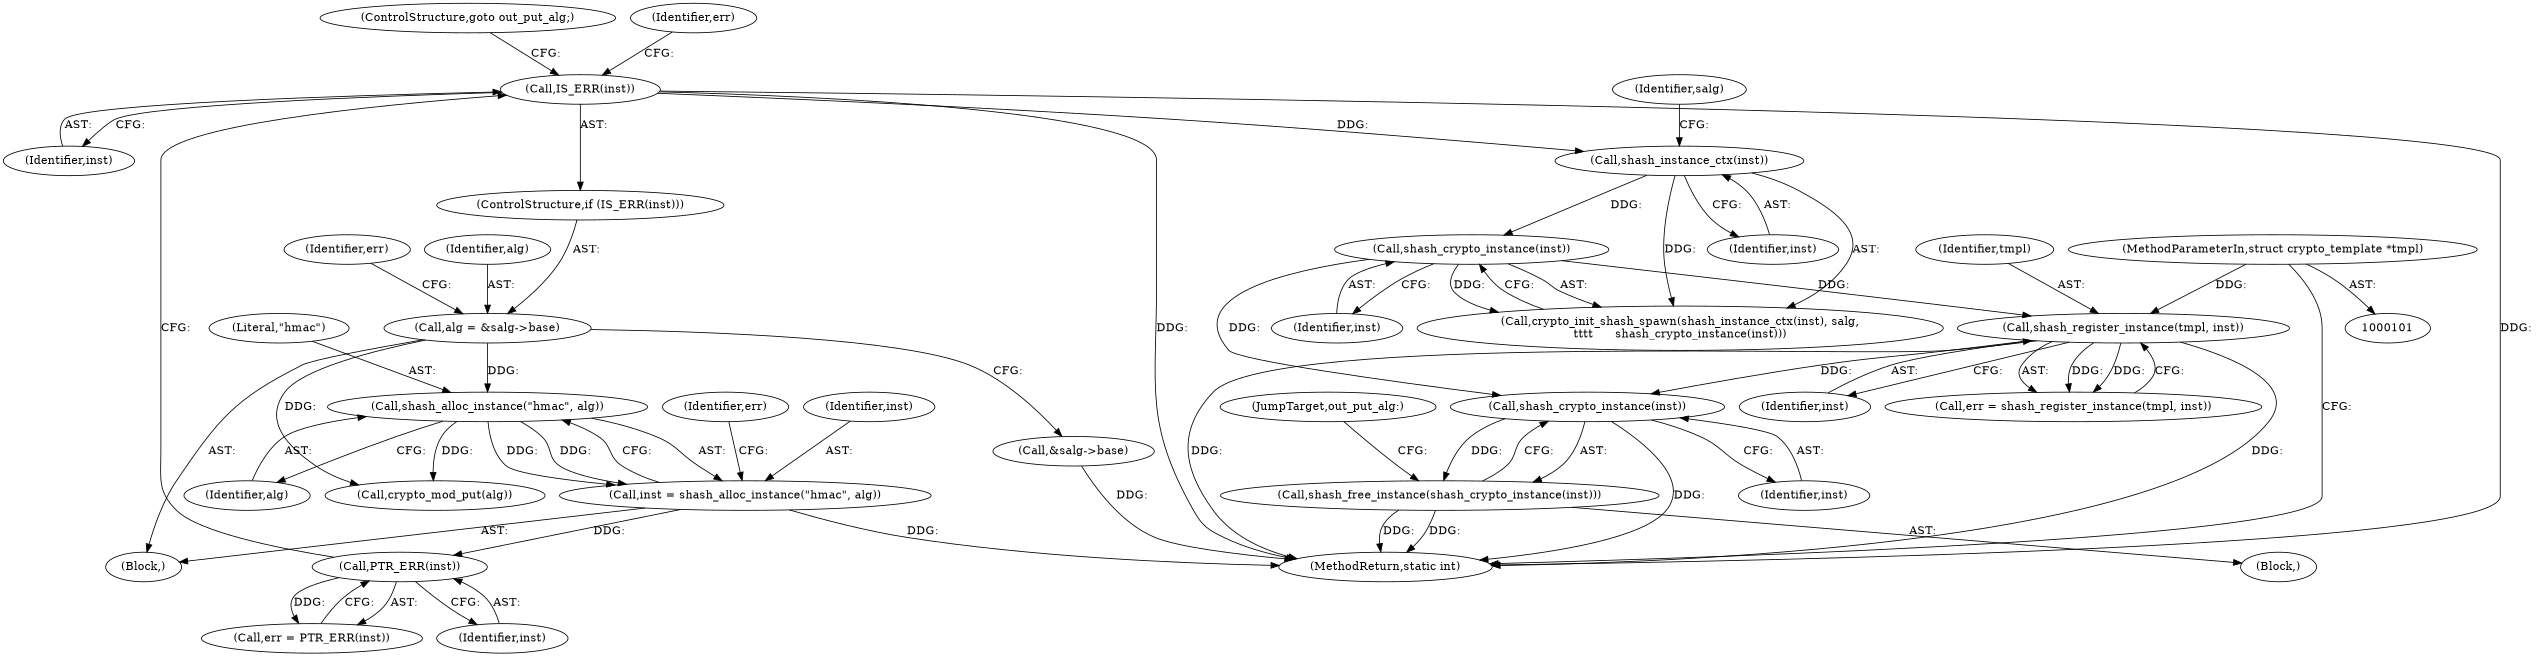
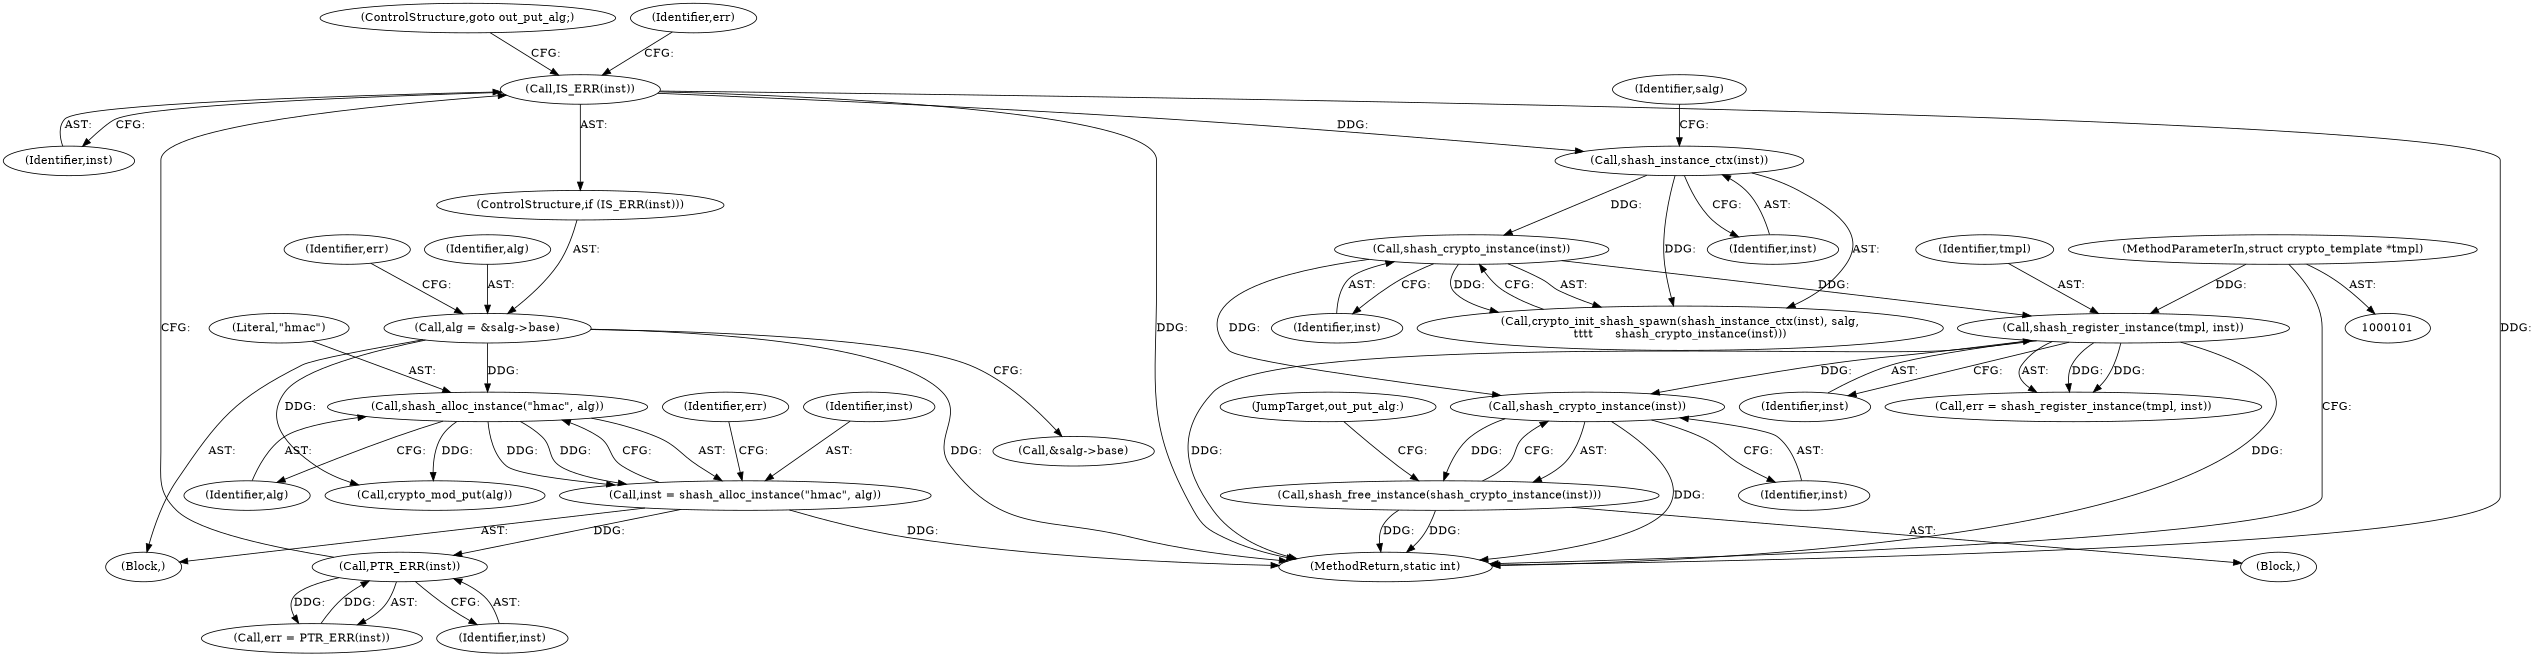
  digraph {
    n1 [label="(Call,shash_crypto_instance(inst))"]
    n2 [label="(Call,shash_free_instance(shash_crypto_instance(inst)))"]
    n3 [label="(Identifier,inst)"]
    n4 [label="(MethodReturn,static int)"]
    n5 [label="(Block,)"]
    n6 [label="(Call,shash_crypto_instance(inst))"]
    n7 [label="(Call,shash_register_instance(tmpl, inst))"]
    n8 [label="(Call,crypto_init_shash_spawn(shash_instance_ctx(inst), salg,\n\t\t\t\t      shash_crypto_instance(inst)))"]
    n9 [label="(Identifier,inst)"]
    n10 [label="(Identifier,inst)"]
    n11 [label="(Call,err = shash_register_instance(tmpl, inst))"]
    n12 [label="(Call,shash_instance_ctx(inst))"]
    n13 [label="(Identifier,inst)"]
    n14 [label="(Call,IS_ERR(inst))"]
    n15 [label="(Identifier,inst)"]
    n16 [label="(ControlStructure,if (IS_ERR(inst)))"]
    n17 [label="(Call,alg = &salg->base)"]
    n18 [label="(Call,PTR_ERR(inst))"]
    n19 [label="(Call,err = PTR_ERR(inst))"]
    n20 [label="(Identifier,inst)"]
    n21 [label="(Call,inst = shash_alloc_instance(\"hmac\", alg))"]
    n22 [label="(Call,shash_alloc_instance(\"hmac\", alg))"]
    n23 [label="(Block,)"]
    n24 [label="(Identifier,alg)"]
    n25 [label="(Call,crypto_mod_put(alg))"]
    n26 [label="(Call,&salg->base)"]
    n27 [label="(MethodParameterIn,struct crypto_template *tmpl)"]
    1000101
    n29 [label="(Identifier,err)"]
    n30 [label="(Identifier,err)"]
    n31 [label="(Literal,\"hmac\")"]
    n32 [label="(Identifier,tmpl)"]
    n33 [label="(ControlStructure,goto out_put_alg;)"]
    n34 [label="(Identifier,salg)"]
    n35 [label="(Identifier,alg)"]
    n36 [label="(JumpTarget,out_put_alg:)"]
    n37 [label="(Identifier,inst)"]
    n38 [label="(Identifier,err)"]
    n1 -> n2 [label="AST: "]
    n1 -> n2 [label="DDG: "]
    n1 -> n3 [label="CFG: "]
    n1 -> n4 [label="DDG: "]
    n2 -> n1 [label="CFG: "]
    n2 -> n4 [label="DDG: "]
    n2 -> n4 [label="DDG: "]
    n2 -> n5 [label="AST: "]
    n3 -> n1 [label="AST: "]
    n6 -> n1 [label="DDG: "]
    n6 -> n7 [label="DDG: "]
    n6 -> n8 [label="AST: "]
    n6 -> n8 [label="DDG: "]
    n6 -> n9 [label="CFG: "]
    n7 -> n1 [label="DDG: "]
    n7 -> n4 [label="DDG: "]
    n7 -> n4 [label="DDG: "]
    n7 -> n10 [label="CFG: "]
    n7 -> n11 [label="AST: "]
    n7 -> n11 [label="DDG: "]
    n7 -> n11 [label="DDG: "]
    n8 -> n6 [label="CFG: "]
    n9 -> n6 [label="AST: "]
    n10 -> n7 [label="AST: "]
-   n11 -> n7 [label="CFG: "]
    n12 -> n6 [label="DDG: "]
    n12 -> n8 [label="AST: "]
    n12 -> n8 [label="DDG: "]
    n12 -> n13 [label="CFG: "]
    n13 -> n12 [label="AST: "]
    n14 -> n4 [label="DDG: "]
    n14 -> n4 [label="DDG: "]
    n14 -> n12 [label="DDG: "]
    n14 -> n15 [label="CFG: "]
    n14 -> n16 [label="AST: "]
    n15 -> n14 [label="AST: "]
    n16 -> n17 [label="AST: "]
-   n26 -> n4 [label="DDG: "]
+   n17 -> n4 [label="DDG: "]
    n17 -> n22 [label="DDG: "]
    n17 -> n23 [label="AST: "]
    n17 -> n25 [label="DDG: "]
    n17 -> n26 [label="CFG: "]
    n18 -> n14 [label="CFG: "]
    n18 -> n19 [label="AST: "]
    n18 -> n19 [label="DDG: "]
    n18 -> n20 [label="CFG: "]
-   n19 -> n18 [label="CFG: "]
+   n19 -> n18 [label="DDG: "]
    n20 -> n18 [label="AST: "]
    n21 -> n4 [label="DDG: "]
    n21 -> n18 [label="DDG: "]
    n21 -> n22 [label="CFG: "]
    n21 -> n23 [label="AST: "]
    n22 -> n21 [label="AST: "]
    n22 -> n21 [label="DDG: "]
    n22 -> n21 [label="DDG: "]
    n22 -> n24 [label="CFG: "]
    n22 -> n25 [label="DDG: "]
    n24 -> n22 [label="AST: "]
    n27 -> n4 [label="CFG: "]
    n27 -> n7 [label="DDG: "]
    n27 -> 1000101 [label="AST: "]
    n29 -> n21 [label="CFG: "]
    n30 -> n17 [label="CFG: "]
    n31 -> n22 [label="AST: "]
    n32 -> n7 [label="AST: "]
    n33 -> n14 [label="CFG: "]
    n34 -> n12 [label="CFG: "]
    n35 -> n17 [label="AST: "]
    n36 -> n2 [label="CFG: "]
    n37 -> n21 [label="AST: "]
    n38 -> n14 [label="CFG: "]
  }
